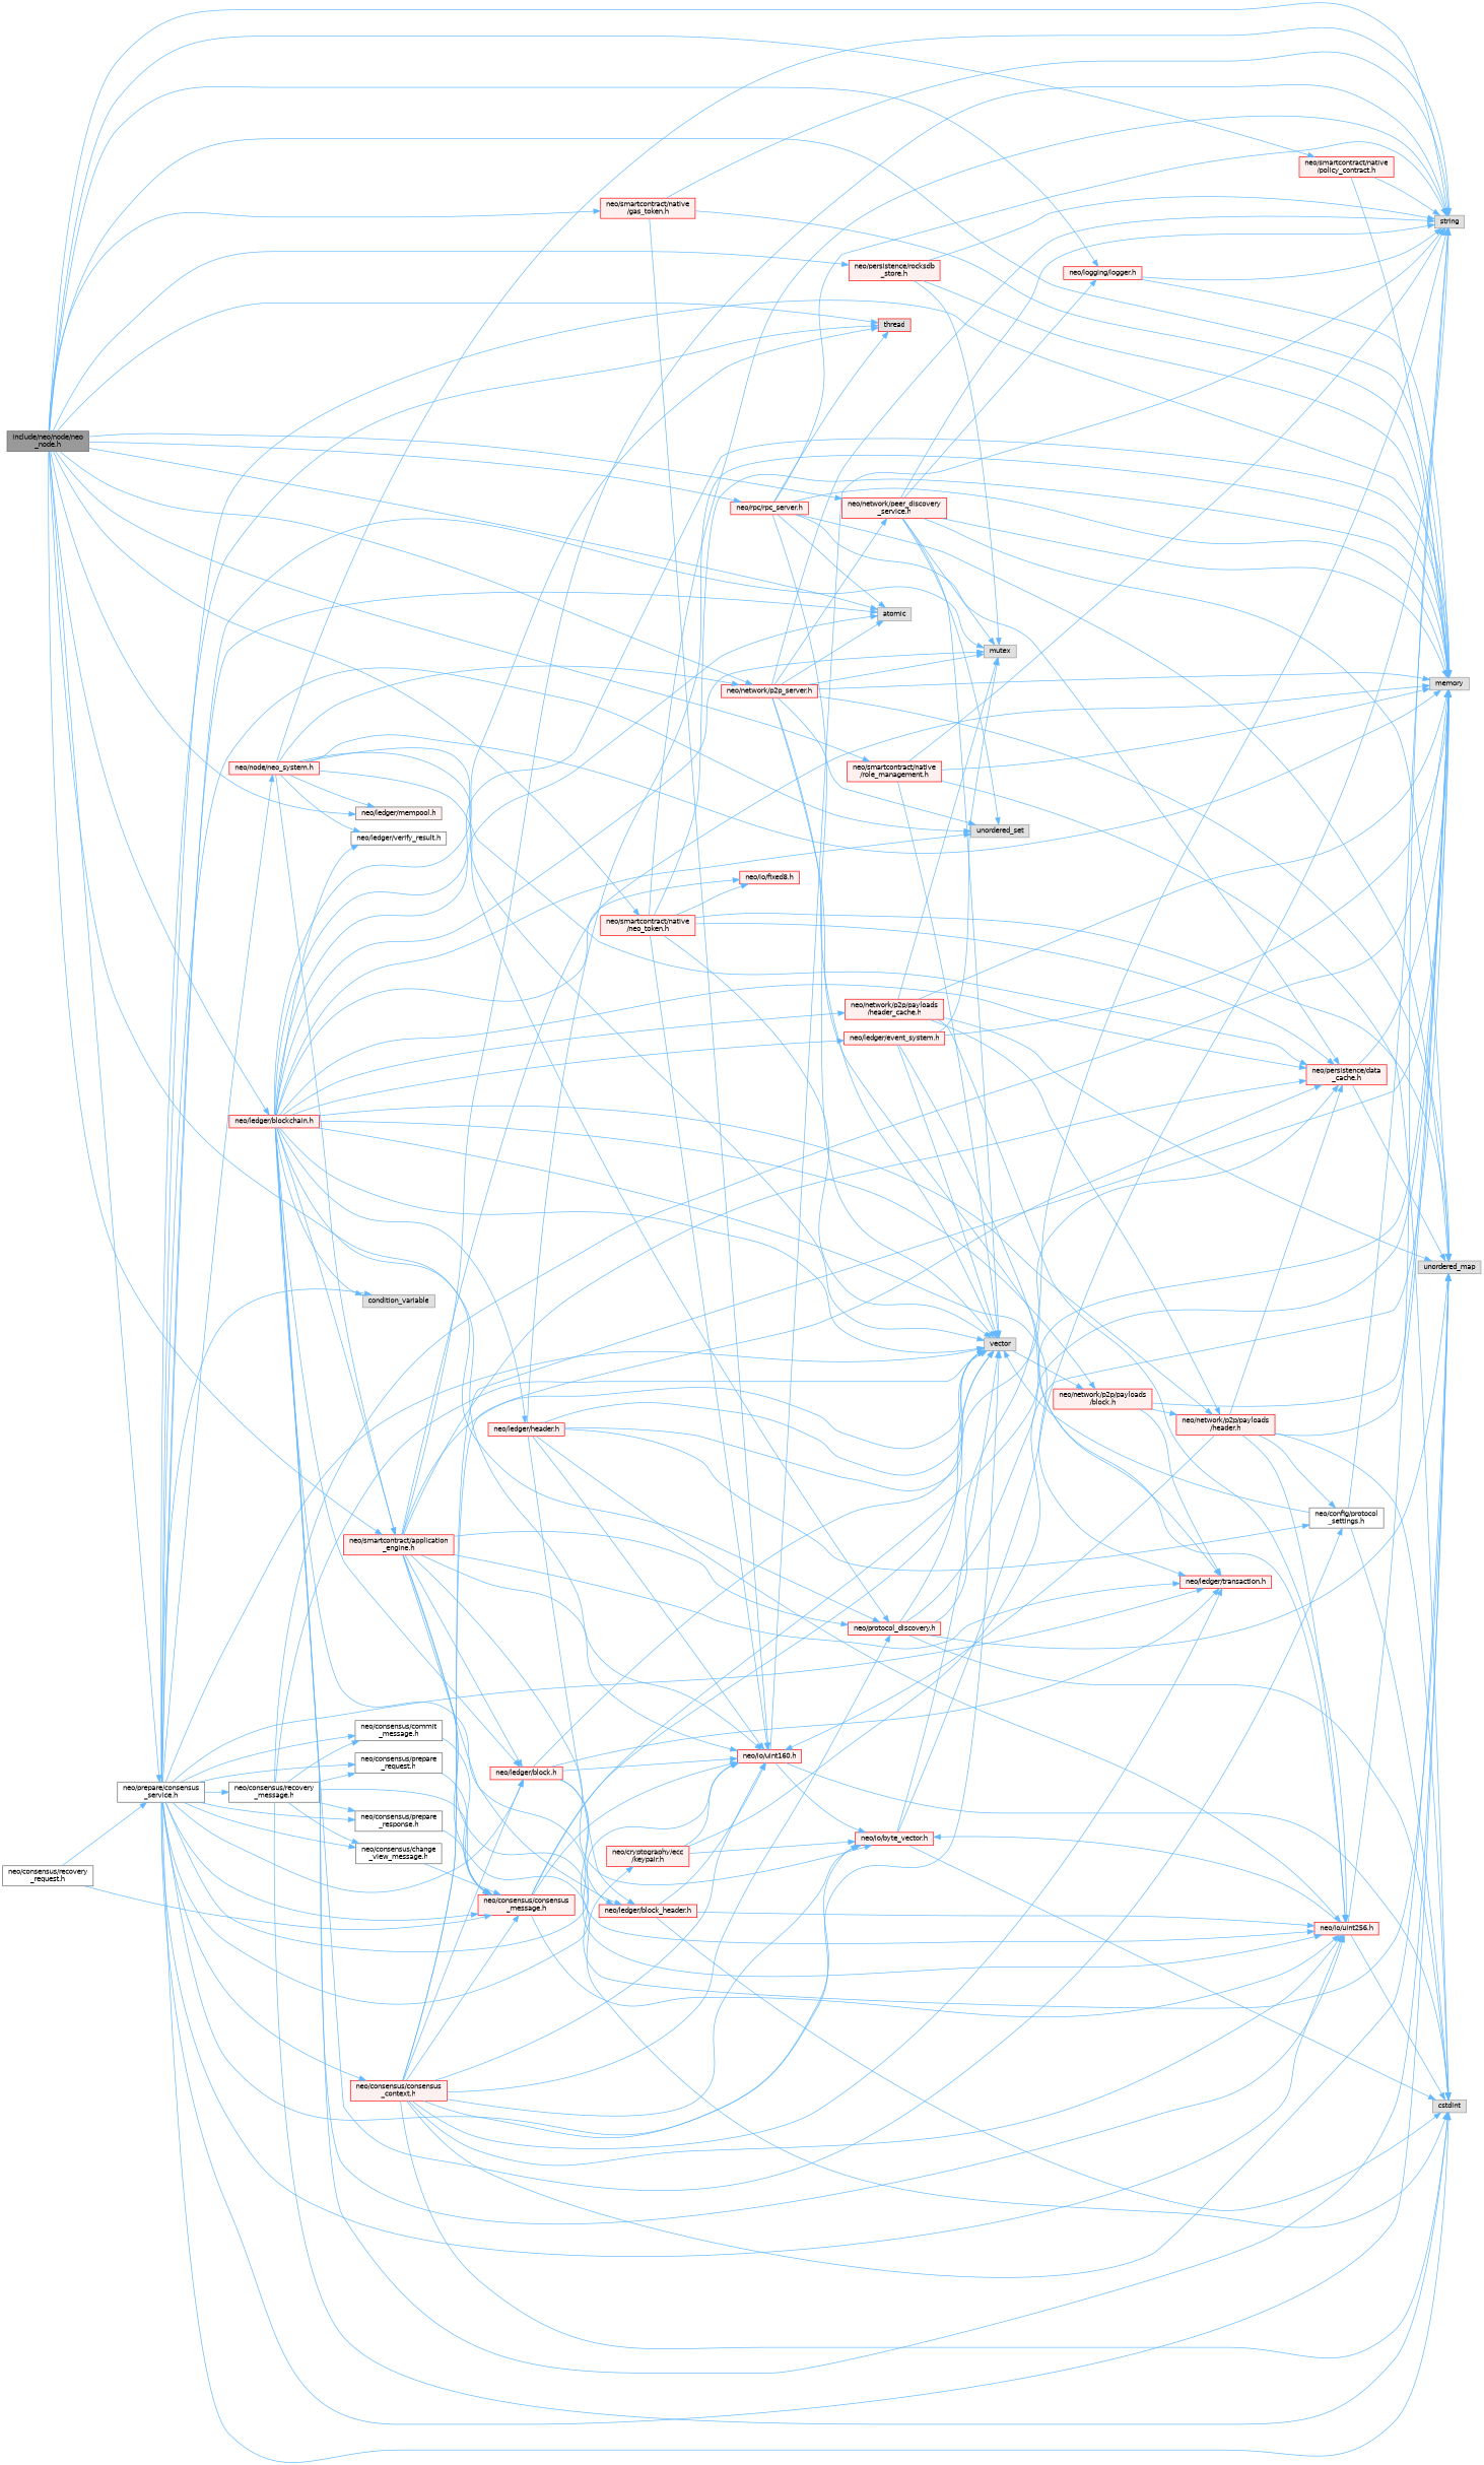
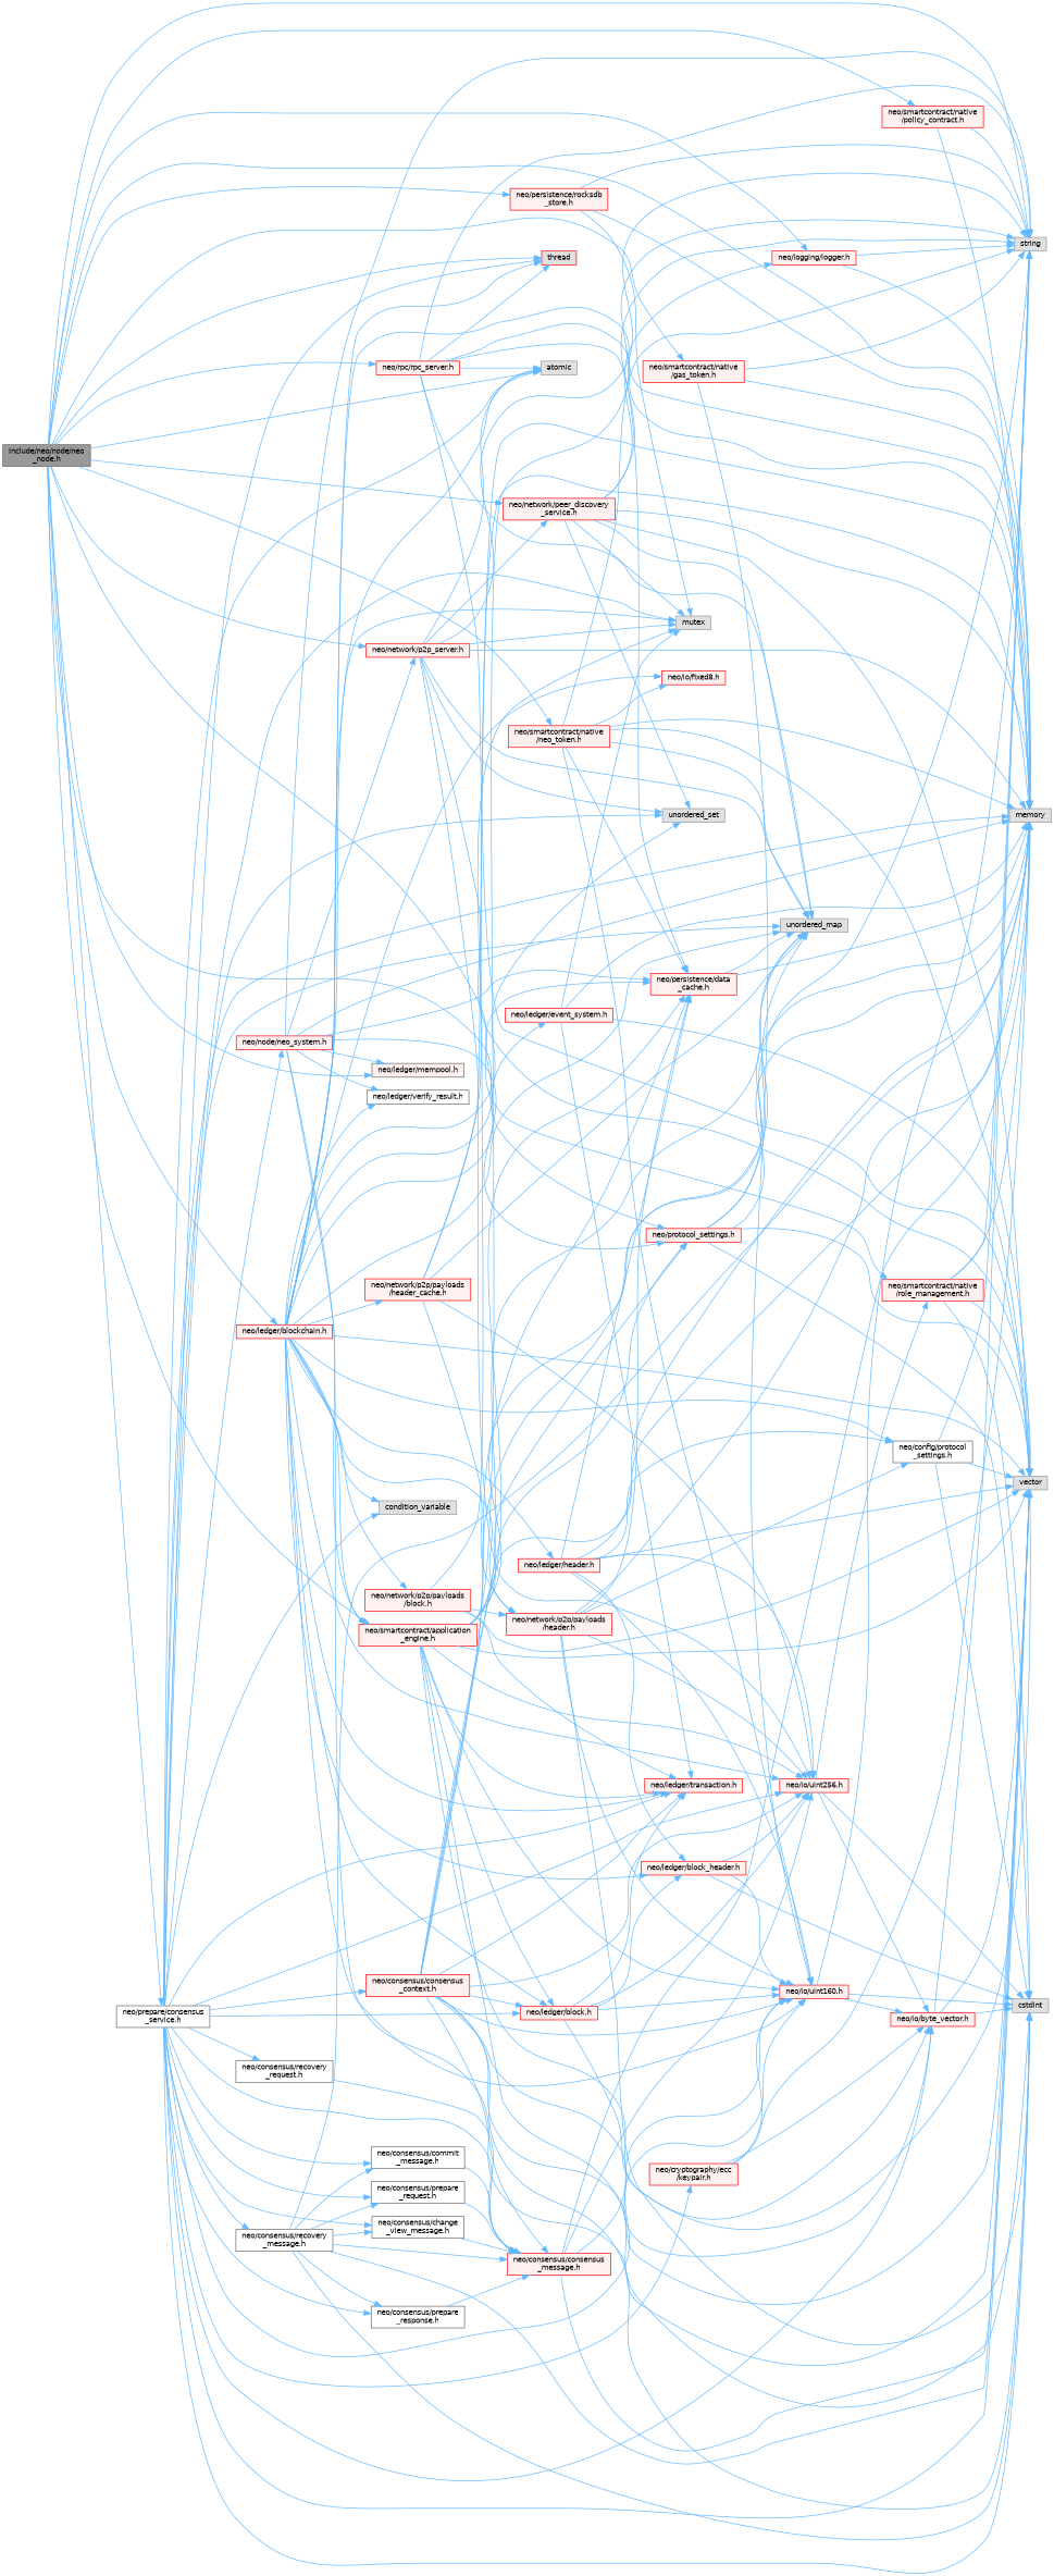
  digraph {
    rankdir=LR
    node [color=red fillcolor="#FFF0F0" fontname=Helvetica fontsize=10 shape=box style=filled]
    edge [color=steelblue1 fontname=Helvetica fontsize=10 labelfontname=Helvetica labelfontsize=10 style=solid]
    n1 [color=gray40 fillcolor=grey60 fontcolor=black height=0.2 label="include/neo/node/neo\l_node.h" width=0.4]
    n2 [color=grey60 fillcolor="#E0E0E0" height=0.2 label=atomic width=0.4]
    n3 [color=grey60 fillcolor="#E0E0E0" height=0.2 label=memory width=0.4]
    n4 [color=grey60 fillcolor="#E0E0E0" height=0.2 label=string width=0.4]
    n5 [fillcolor="#E0E0E0" height=0.2 label=thread width=0.4]
    n6 [color=grey40 fillcolor=white height=0.2 label="neo/prepare/consensus\l_service.h" width=0.4]
-   n7 [height=0.2 label="neo/protocol_discovery.h" width=0.4]
+   n7 [height=0.2 label="neo/protocol_settings.h" width=0.4]
    n8 [height=0.2 label="neo/ledger/blockchain.h" width=0.4]
    n9 [height=0.2 label="neo/smartcontract/application\l_engine.h" width=0.4]
    n10 [color=grey40 height=0.2 label="neo/ledger/mempool.h" width=0.4]
    n11 [height=0.2 label="neo/network/p2p_server.h" width=0.4]
    n12 [height=0.2 label="neo/network/peer_discovery\l_service.h" width=0.4]
    n13 [height=0.2 label="neo/logging/logger.h" width=0.4]
    n14 [height=0.2 label="neo/persistence/rocksdb\l_store.h" width=0.4]
    n15 [height=0.2 label="neo/rpc/rpc_server.h" width=0.4]
    n16 [height=0.2 label="neo/smartcontract/native\l/gas_token.h" width=0.4]
    n17 [height=0.2 label="neo/smartcontract/native\l/neo_token.h" width=0.4]
    n18 [height=0.2 label="neo/smartcontract/native\l/policy_contract.h" width=0.4]
    n19 [height=0.2 label="neo/smartcontract/native\l/role_management.h" width=0.4]
    n20 [color=grey40 fillcolor=white height=0.2 label="neo/consensus/change\l_view_message.h" width=0.4]
    n21 [height=0.2 label="neo/consensus/consensus\l_message.h" width=0.4]
    n22 [height=0.2 label="neo/io/uint160.h" width=0.4]
    n23 [height=0.2 label="neo/io/byte_vector.h" width=0.4]
    n24 [color=grey60 fillcolor="#E0E0E0" height=0.2 label=cstdint width=0.4]
    n25 [color=grey60 fillcolor="#E0E0E0" height=0.2 label=vector width=0.4]
    n26 [height=0.2 label="neo/io/uint256.h" width=0.4]
    n27 [color=grey40 fillcolor=white height=0.2 label="neo/consensus/commit\l_message.h" width=0.4]
    n28 [height=0.2 label="neo/consensus/consensus\l_context.h" width=0.4]
    n29 [height=0.2 label="neo/ledger/block.h" width=0.4]
    n30 [height=0.2 label="neo/ledger/transaction.h" width=0.4]
    n31 [color=grey60 fillcolor="#E0E0E0" height=0.2 label=unordered_map width=0.4]
    n32 [color=grey40 fillcolor=white height=0.2 label="neo/consensus/prepare\l_request.h" width=0.4]
    n33 [color=grey40 fillcolor=white height=0.2 label="neo/consensus/prepare\l_response.h" width=0.4]
    n34 [color=grey40 fillcolor=white height=0.2 label="neo/consensus/recovery\l_message.h" width=0.4]
    n35 [color=grey40 fillcolor=white height=0.2 label="neo/consensus/recovery\l_request.h" width=0.4]
    n36 [height=0.2 label="neo/cryptography/ecc\l/keypair.h" width=0.4]
    n37 [height=0.2 label="neo/node/neo_system.h" width=0.4]
    n38 [color=grey60 fillcolor="#E0E0E0" height=0.2 label=mutex width=0.4]
    n39 [color=grey60 fillcolor="#E0E0E0" height=0.2 label=condition_variable width=0.4]
    n40 [color=grey60 fillcolor="#E0E0E0" height=0.2 label=unordered_set width=0.4]
    n41 [height=0.2 label="neo/persistence/data\l_cache.h" width=0.4]
    n42 [height=0.2 label="neo/ledger/block_header.h" width=0.4]
    n43 [height=0.2 label="neo/ledger/event_system.h" width=0.4]
    n44 [height=0.2 label="neo/ledger/header.h" width=0.4]
    n45 [color=grey40 fillcolor=white height=0.2 label="neo/config/protocol\l_settings.h" width=0.4]
    n46 [height=0.2 label="neo/network/p2p/payloads\l/block.h" width=0.4]
    n47 [height=0.2 label="neo/network/p2p/payloads\l/header.h" width=0.4]
    n48 [height=0.2 label="neo/network/p2p/payloads\l/header_cache.h" width=0.4]
    n49 [height=0.2 label="neo/io/fixed8.h" width=0.4]
    n50 [color=grey40 fillcolor=white height=0.2 label="neo/ledger/verify_result.h" width=0.4]
    n1 -> n2
    n1 -> n3
    n1 -> n4
    n1 -> n5
    n1 -> n6
    n1 -> n7
    n1 -> n8
    n1 -> n9
    n1 -> n10
    n1 -> n11
    n1 -> n12
    n1 -> n13
    n1 -> n14
    n1 -> n15
    n1 -> n16
    n1 -> n17
    n1 -> n18
    n1 -> n19
    n6 -> n2
    n6 -> n3
    n6 -> n5
    n6 -> n20
    n6 -> n21
    n6 -> n22
    n6 -> n23
    n6 -> n24
    n6 -> n25
    n6 -> n26
    n6 -> n27
    n6 -> n28
    n6 -> n29
    n6 -> n30
    n6 -> n31
    n6 -> n32
    n6 -> n33
    n6 -> n34
-   n35 -> n6
+   n6 -> n35
    n6 -> n36
    n6 -> n37
    n6 -> n38
    n6 -> n39
    n6 -> n40
    n7 -> n3
    n7 -> n4
    n7 -> n24
    n7 -> n25
    n7 -> n31
    n8 -> n2
    n8 -> n3
    n8 -> n5
    n8 -> n9
    n8 -> n22
    n8 -> n25
    n8 -> n26
    n8 -> n29
    n8 -> n30
    n8 -> n31
    n8 -> n38
    n8 -> n39
    n8 -> n40
    n8 -> n41
    n8 -> n42
    n8 -> n43
    n8 -> n44
    n8 -> n45
    n8 -> n46
    n8 -> n47
    n8 -> n48
    n8 -> n49
    n8 -> n50
    n9 -> n3
    n9 -> n4
    n9 -> n7
    n9 -> n22
    n9 -> n23
    n9 -> n24
    n9 -> n25
    n9 -> n26
    n9 -> n29
    n9 -> n30
    n9 -> n31
    n9 -> n41
    n11 -> n2
    n11 -> n3
    n11 -> n4
    n11 -> n12
    n11 -> n25
    n11 -> n26
    n11 -> n31
    n11 -> n38
    n11 -> n40
    n12 -> n3
    n12 -> n4
    n12 -> n13
    n12 -> n25
    n12 -> n31
    n12 -> n38
    n12 -> n40
    n13 -> n3
    n13 -> n4
    n14 -> n3
    n14 -> n4
    n14 -> n38
    n15 -> n2
    n15 -> n3
    n15 -> n4
    n15 -> n5
    n15 -> n25
    n15 -> n31
    n15 -> n41
    n16 -> n3
    n16 -> n4
    n16 -> n22
    n17 -> n3
    n17 -> n4
    n17 -> n22
    n17 -> n25
    n17 -> n31
    n17 -> n41
    n17 -> n49
    n18 -> n3
    n18 -> n4
    n19 -> n3
    n19 -> n4
    n19 -> n24
    n19 -> n25
    n20 -> n21
    n21 -> n3
    n21 -> n22
    n21 -> n25
    n21 -> n26
    n22 -> n4
    n22 -> n23
    n22 -> n24
    n23 -> n4
    n23 -> n24
    n23 -> n25
-   n26 -> n4
+   n26 -> n19
    n26 -> n23
    n26 -> n24
    n27 -> n21
    n28 -> n3
    n28 -> n7
    n28 -> n21
    n28 -> n22
    n28 -> n23
    n28 -> n24
    n28 -> n25
    n28 -> n26
    n28 -> n29
    n28 -> n30
    n28 -> n31
    n28 -> n41
    n29 -> n22
    n29 -> n25
    n29 -> n26
    n29 -> n30
    n29 -> n42
    n32 -> n21
    n33 -> n21
    n34 -> n3
    n34 -> n20
    n34 -> n21
    n34 -> n24
    n34 -> n25
    n34 -> n27
    n34 -> n32
    n34 -> n33
    n35 -> n21
    n36 -> n3
    n36 -> n22
    n36 -> n23
    n37 -> n3
    n37 -> n4
    n37 -> n7
    n37 -> n9
    n37 -> n10
    n37 -> n11
    n37 -> n25
    n37 -> n41
    n37 -> n50
    n41 -> n3
    n41 -> n31
    n42 -> n22
    n42 -> n24
    n42 -> n26
    n43 -> n3
    n43 -> n25
    n43 -> n30
    n43 -> n38
    n44 -> n3
    n44 -> n22
    n44 -> n25
    n44 -> n26
    n44 -> n41
    n44 -> n42
    n44 -> n45
    n45 -> n4
    n45 -> n24
    n45 -> n25
    n46 -> n3
-   n25 -> n46
+   n46 -> n25
    n46 -> n30
    n46 -> n47
    n47 -> n3
    n47 -> n22
    n47 -> n24
    n47 -> n26
    n47 -> n41
    n47 -> n45
    n48 -> n3
    n48 -> n26
    n48 -> n31
    n48 -> n38
    n48 -> n47
  }
